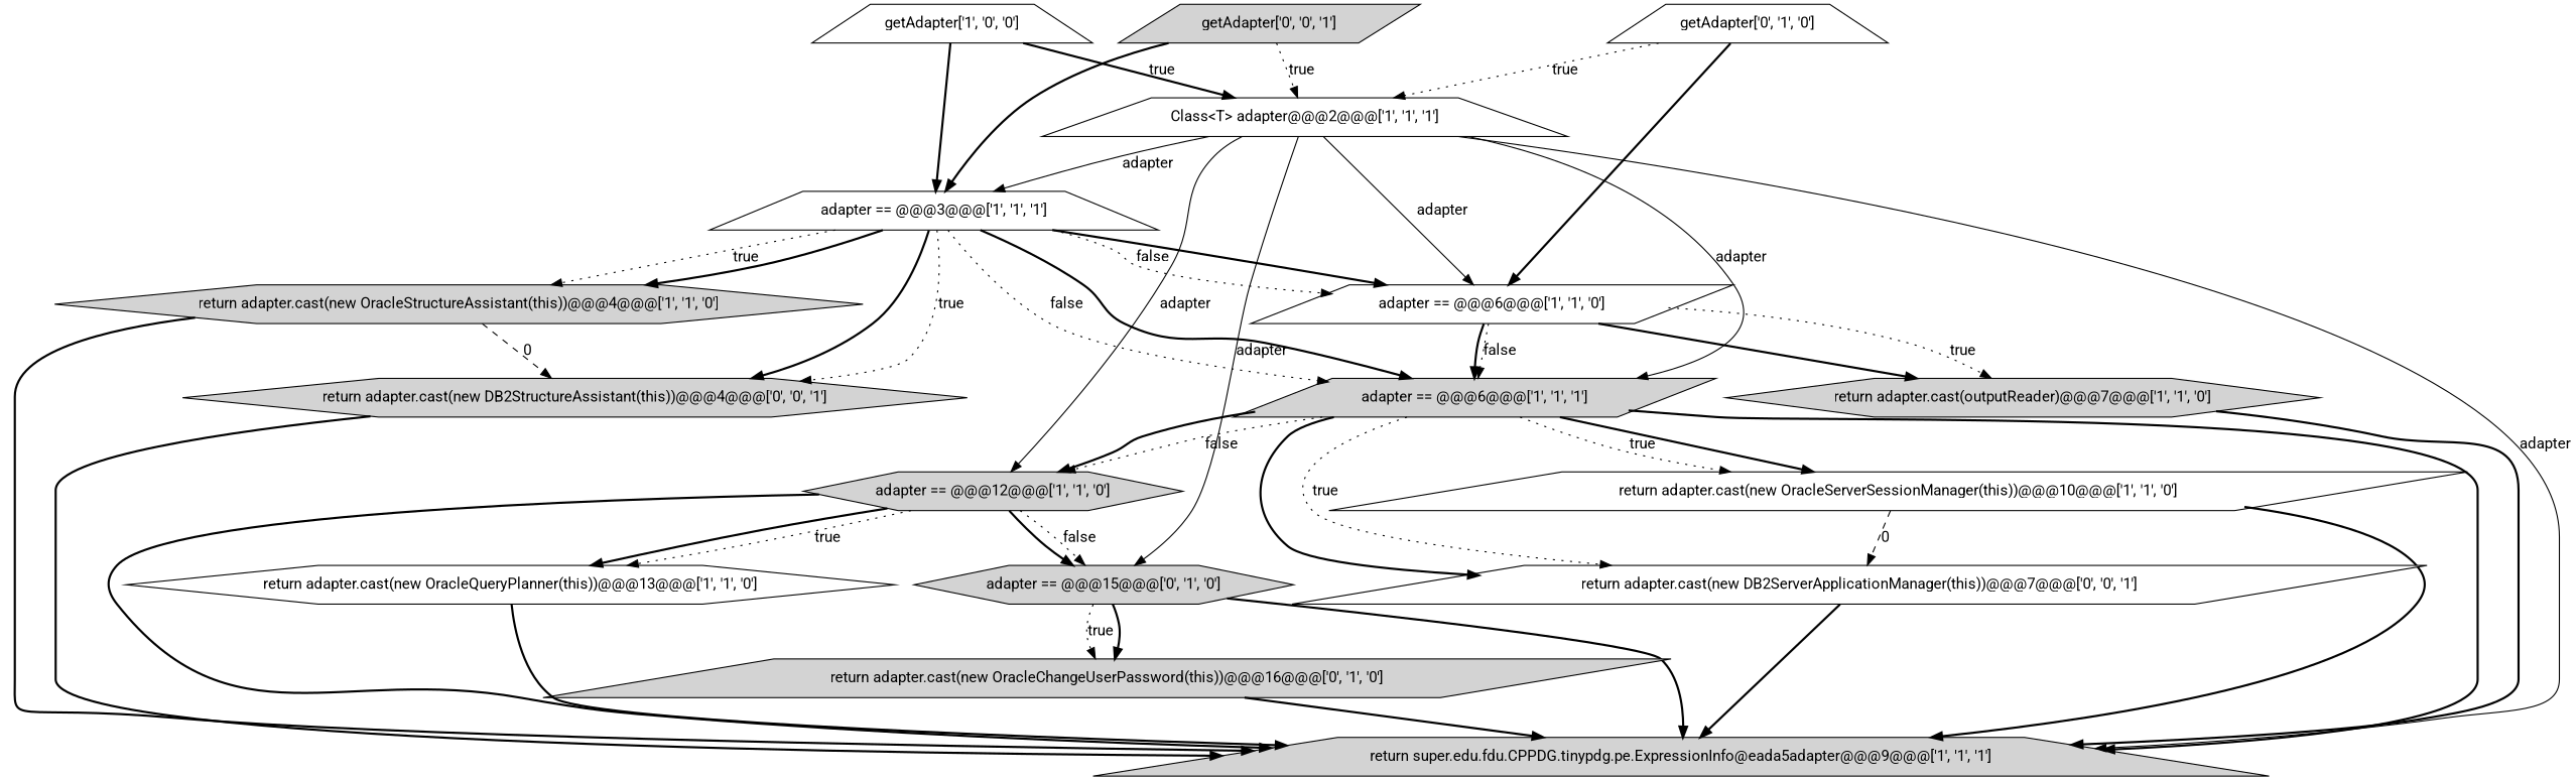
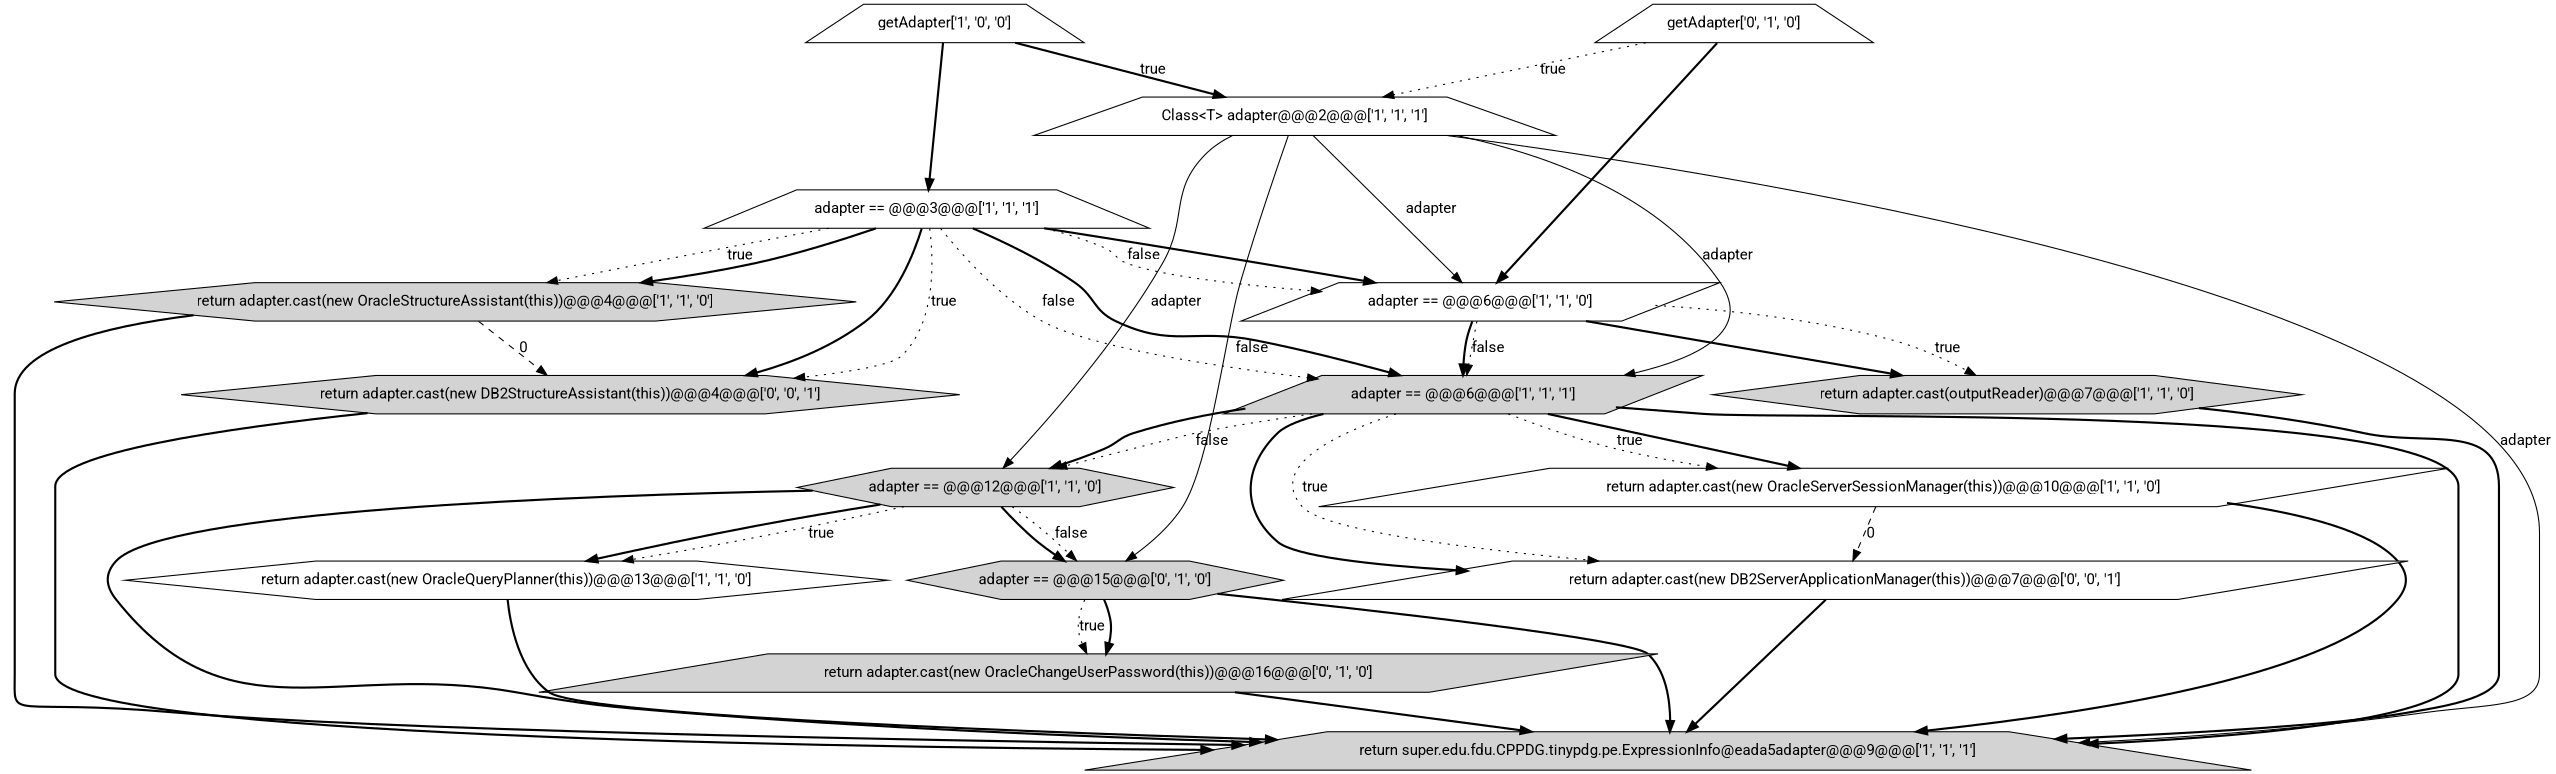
  digraph {
    fontname=Roboto
    node [fillcolor=lightgrey fontname=Roboto shape=hexagon style=filled]
    edge [fontname=Roboto style=bold]
    n1 [label="return adapter.cast(outputReader)@@@7@@@['1', '1', '0']"]
    n2 [label="return super.edu.fdu.CPPDG.tinypdg.pe.ExpressionInfo@eada5adapter@@@9@@@['1', '1', '1']" shape=trapezium]
    n3 [label="adapter == @@@12@@@['1', '1', '0']"]
    n4 [label="adapter == @@@15@@@['0', '1', '0']"]
    n5 [fillcolor=white label="return adapter.cast(new OracleQueryPlanner(this))@@@13@@@['1', '1', '0']"]
    n6 [label="return adapter.cast(new OracleChangeUserPassword(this))@@@16@@@['0', '1', '0']" shape=parallelogram]
    n7 [fillcolor=white label="return adapter.cast(new OracleServerSessionManager(this))@@@10@@@['1', '1', '0']" shape=parallelogram]
    n8 [fillcolor=white label="return adapter.cast(new DB2ServerApplicationManager(this))@@@7@@@['0', '0', '1']" shape=parallelogram]
    n9 [label="return adapter.cast(new DB2StructureAssistant(this))@@@4@@@['0', '0', '1']"]
    n10 [label="return adapter.cast(new OracleStructureAssistant(this))@@@4@@@['1', '1', '0']"]
    n11 [fillcolor=white label="getAdapter['1', '0', '0']" shape=trapezium]
    n12 [fillcolor=white label="adapter == @@@3@@@['1', '1', '1']" shape=trapezium]
    n13 [fillcolor=white label="Class<T> adapter@@@2@@@['1', '1', '1']" shape=trapezium]
    n14 [fillcolor=white label="adapter == @@@6@@@['1', '1', '0']" shape=parallelogram]
    n15 [label="adapter == @@@6@@@['1', '1', '1']" shape=parallelogram]
    n16 [fillcolor=white label="getAdapter['0', '1', '0']" shape=trapezium]
-   n17 [label="getAdapter['0', '0', '1']" shape=parallelogram]
    n1 -> n2
    n3 -> n2
    n3 -> n4 [label=false style=dotted]
    n3 -> n4
    n3 -> n5
    n3 -> n5 [label=true style=dotted]
    n4 -> n2
    n4 -> n6
    n4 -> n6 [label=true style=dotted]
    n5 -> n2
    n6 -> n2
    n7 -> n2
    n7 -> n8 [label=0 style=dashed]
    n8 -> n2
    n9 -> n2
    n10 -> n2
    n10 -> n9 [label=0 style=dashed]
    n11 -> n12
    n11 -> n13 [label=true]
    n12 -> n9 [label=true style=dotted]
    n12 -> n9
    n12 -> n10 [label=true style=dotted]
    n12 -> n10
    n12 -> n14
    n12 -> n14 [label=false style=dotted]
    n12 -> n15 [label=false style=dotted]
    n12 -> n15
    n13 -> n2 [label=adapter style=solid]
    n13 -> n3 [label=adapter style=solid]
-   n13 -> n4 [label=adapter style=solid]
-   n13 -> n12 [label=adapter style=solid]
+   n13 -> n4 [label=false style=solid]
    n13 -> n14 [label=adapter style=solid]
    n13 -> n15 [label=adapter style=solid]
    n14 -> n1 [label=true style=dotted]
    n14 -> n1
    n14 -> n15 [label=false style=dotted]
    n14 -> n15
    n15 -> n2
    n15 -> n3
    n15 -> n3 [label=false style=dotted]
    n15 -> n7
    n15 -> n7 [label=true style=dotted]
    n15 -> n8
    n15 -> n8 [label=true style=dotted]
    n16 -> n13 [label=true style=dotted]
    n16 -> n14
-   n17 -> n12
-   n17 -> n13 [label=true style=dotted]
  }
